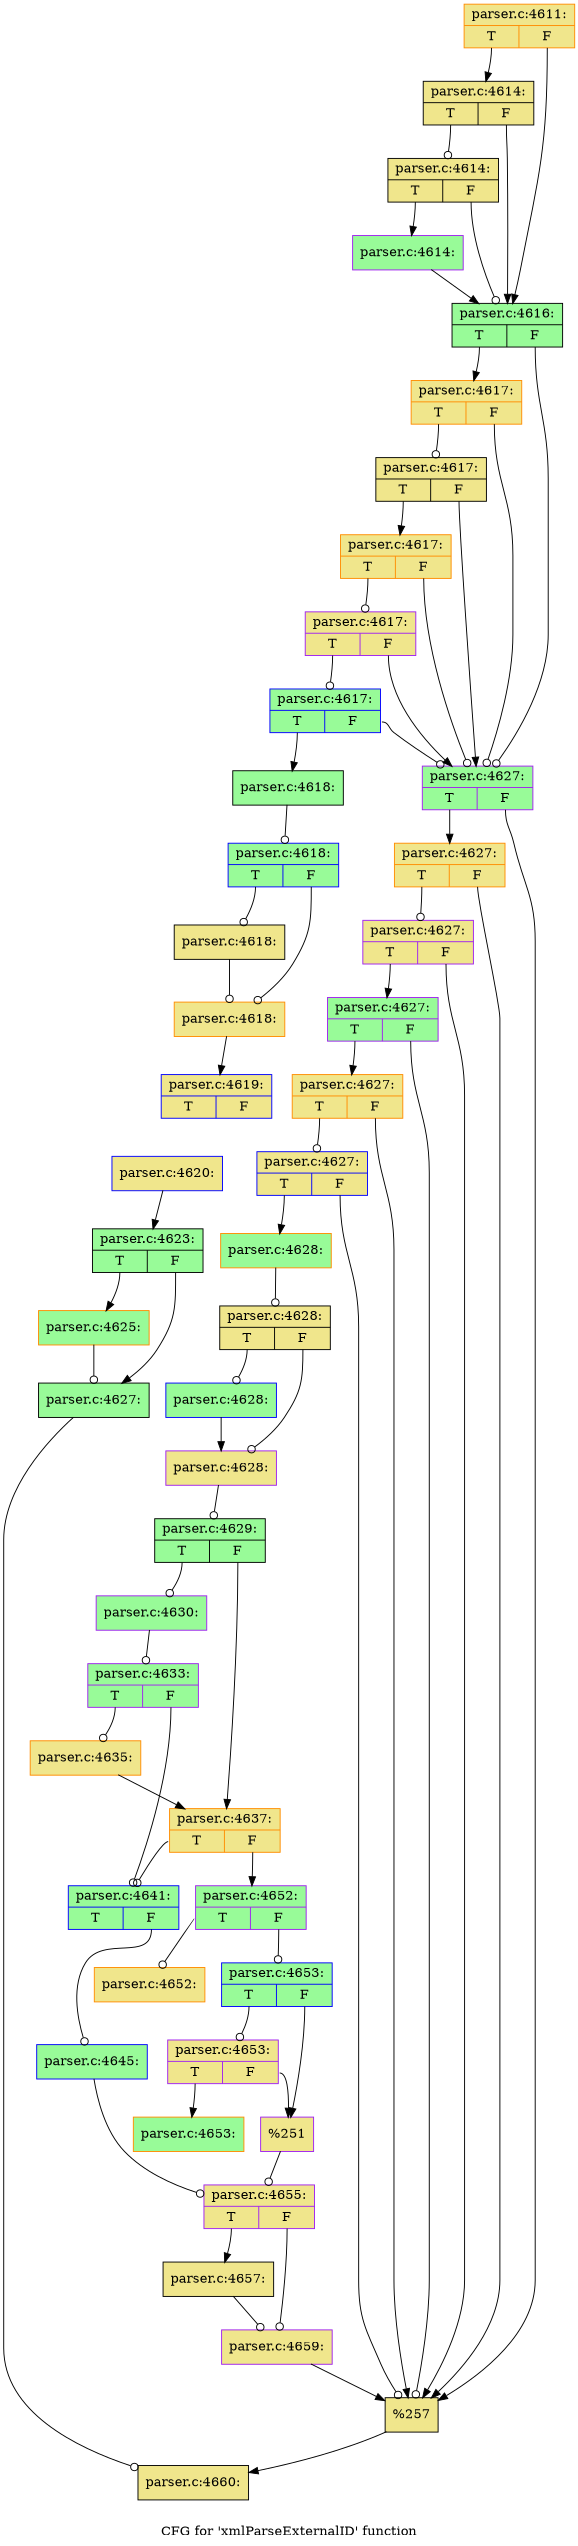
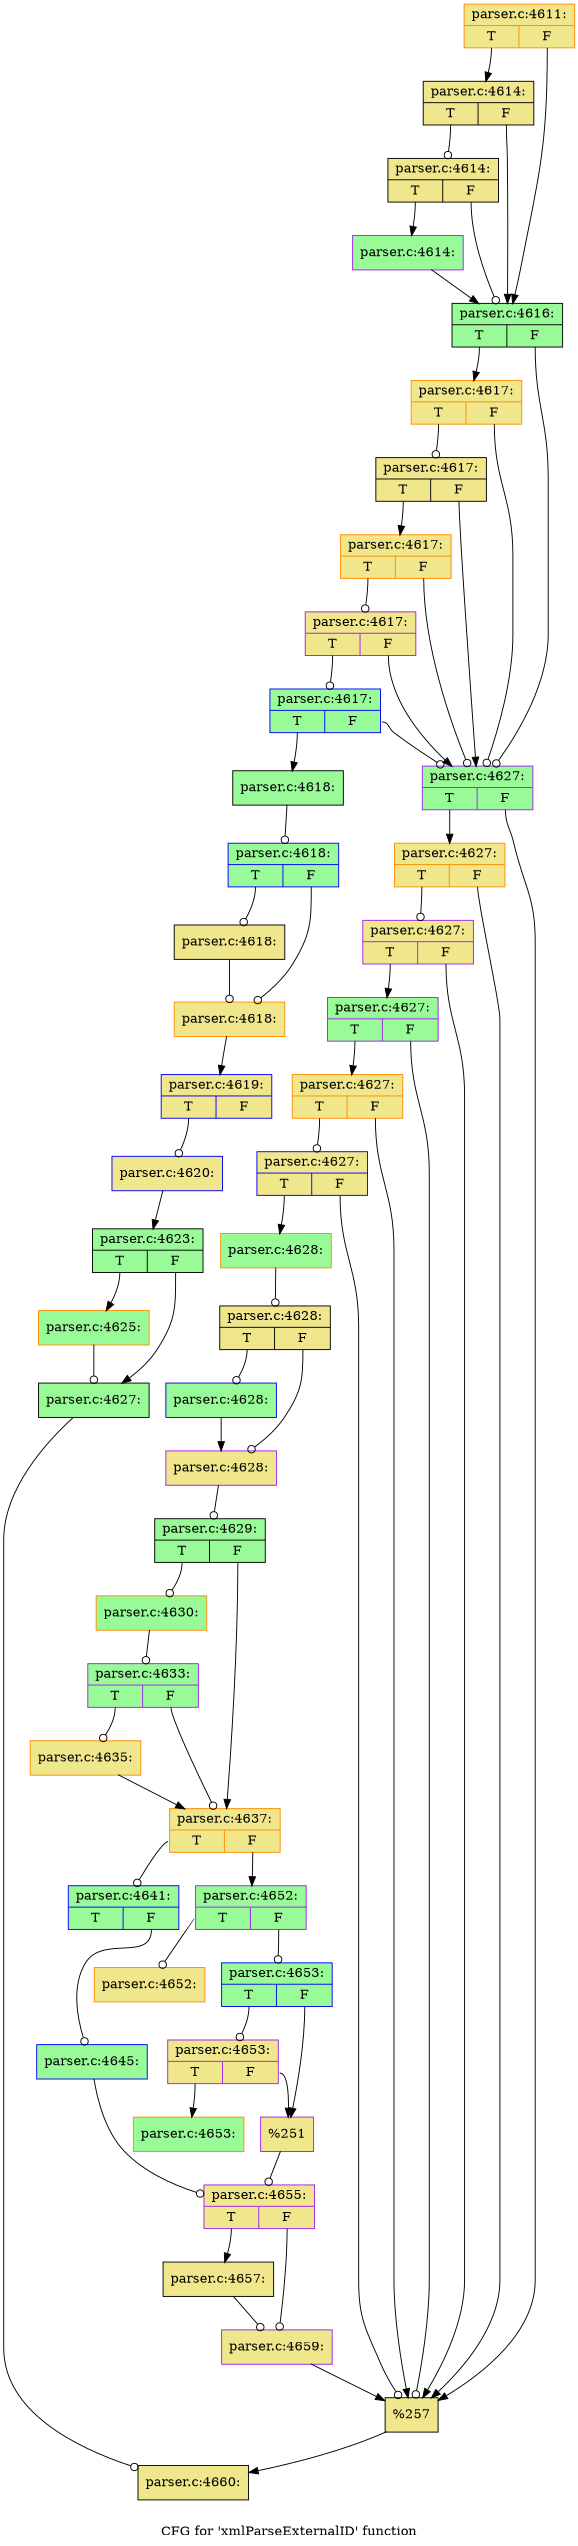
  digraph {
    label="CFG for 'xmlParseExternalID' function"
    node [color=black fillcolor=khaki shape=record style=filled]
    edge [arrowhead=odot tailport=s0]
    n1 [color=darkorange label="{parser.c:4611:|{<s0>T|<s1>F}}"]
    n2 [label="{parser.c:4614:|{<s0>T|<s1>F}}"]
    n3 [fillcolor=palegreen label="{parser.c:4616:|{<s0>T|<s1>F}}"]
    n4 [label="{parser.c:4614:|{<s0>T|<s1>F}}"]
    n5 [color=darkorange label="{parser.c:4617:|{<s0>T|<s1>F}}"]
    n6 [color=purple fillcolor=palegreen label="{parser.c:4627:|{<s0>T|<s1>F}}"]
    n7 [color=purple fillcolor=palegreen label="{parser.c:4614:}"]
    n8 [label="{parser.c:4617:|{<s0>T|<s1>F}}"]
    n9 [color=darkorange label="{parser.c:4627:|{<s0>T|<s1>F}}"]
    n10 [label="{%257}"]
    n11 [color=darkorange label="{parser.c:4617:|{<s0>T|<s1>F}}"]
    n12 [color=purple label="{parser.c:4627:|{<s0>T|<s1>F}}"]
    n13 [label="{parser.c:4660:}"]
    n14 [color=purple label="{parser.c:4617:|{<s0>T|<s1>F}}"]
    n15 [color=blue fillcolor=palegreen label="{parser.c:4617:|{<s0>T|<s1>F}}"]
    n16 [fillcolor=palegreen label="{parser.c:4618:}"]
    n17 [color=blue fillcolor=palegreen label="{parser.c:4618:|{<s0>T|<s1>F}}"]
    n18 [label="{parser.c:4618:}"]
    n19 [color=darkorange label="{parser.c:4618:}"]
    n20 [color=blue label="{parser.c:4619:|{<s0>T|<s1>F}}"]
    n21 [color=blue label="{parser.c:4620:}"]
    n22 [fillcolor=palegreen label="{parser.c:4623:|{<s0>T|<s1>F}}"]
    n23 [color=darkorange fillcolor=palegreen label="{parser.c:4625:}"]
    n24 [fillcolor=palegreen label="{parser.c:4627:}"]
    n25 [color=purple fillcolor=palegreen label="{parser.c:4627:|{<s0>T|<s1>F}}"]
    n26 [color=darkorange label="{parser.c:4627:|{<s0>T|<s1>F}}"]
    n27 [color=blue label="{parser.c:4627:|{<s0>T|<s1>F}}"]
    n28 [color=darkorange fillcolor=palegreen label="{parser.c:4628:}"]
    n29 [label="{parser.c:4628:|{<s0>T|<s1>F}}"]
    n30 [color=blue fillcolor=palegreen label="{parser.c:4628:}"]
    n31 [color=purple label="{parser.c:4628:}"]
    n32 [fillcolor=palegreen label="{parser.c:4629:|{<s0>T|<s1>F}}"]
-   n33 [color=purple fillcolor=palegreen label="{parser.c:4630:}"]
+   n33 [color=darkorange fillcolor=palegreen label="{parser.c:4630:}"]
    n34 [color=darkorange label="{parser.c:4637:|{<s0>T|<s1>F}}"]
    n35 [color=purple fillcolor=palegreen label="{parser.c:4633:|{<s0>T|<s1>F}}"]
    n36 [color=darkorange label="{parser.c:4635:}"]
    n37 [color=blue fillcolor=palegreen label="{parser.c:4641:|{<s0>T|<s1>F}}"]
    n38 [color=purple fillcolor=palegreen label="{parser.c:4652:|{<s0>T|<s1>F}}"]
    n39 [color=blue fillcolor=palegreen label="{parser.c:4645:}"]
    n40 [color=darkorange label="{parser.c:4652:}"]
    n41 [color=blue fillcolor=palegreen label="{parser.c:4653:|{<s0>T|<s1>F}}"]
    n42 [color=purple label="{parser.c:4655:|{<s0>T|<s1>F}}"]
    n43 [color=purple label="{parser.c:4653:|{<s0>T|<s1>F}}"]
    n44 [color=purple label="{%251}"]
    n45 [label="{parser.c:4657:}"]
    n46 [color=purple label="{parser.c:4659:}"]
    n47 [color=darkorange fillcolor=palegreen label="{parser.c:4653:}"]
    n1 -> n2 [arrowhead=normal]
    n1 -> n3 [arrowhead=normal tailport=s1]
    n2 -> n3 [arrowhead=normal tailport=s1]
    n2 -> n4
    n3 -> n5 [arrowhead=normal]
    n3 -> n6 [tailport=s1]
    n4 -> n3 [tailport=s1]
    n4 -> n7 [arrowhead=normal]
    n5 -> n6 [tailport=s1]
    n5 -> n8
    n6 -> n9 [arrowhead=normal]
    n6 -> n10 [arrowhead=normal tailport=s1]
    n7 -> n3 [arrowhead=normal]
    n8 -> n6 [arrowhead=normal tailport=s1]
    n8 -> n11 [arrowhead=normal]
    n9 -> n10 [arrowhead=normal tailport=s1]
    n9 -> n12
    n10 -> n13 [arrowhead=normal]
    n11 -> n6 [tailport=s1]
    n11 -> n14
    n12 -> n10 [arrowhead=normal tailport=s1]
    n12 -> n25 [arrowhead=normal]
    n14 -> n6 [arrowhead=normal tailport=s1]
    n14 -> n15
    n15 -> n6 [tailport=s1]
    n15 -> n16 [arrowhead=normal]
    n16 -> n17
    n17 -> n18
    n17 -> n19 [tailport=s1]
    n18 -> n19
    n19 -> n20 [arrowhead=normal]
+   n20 -> n21
    n21 -> n22 [arrowhead=normal]
    n22 -> n23 [arrowhead=normal]
    n22 -> n24 [arrowhead=normal tailport=s1]
    n23 -> n24
    n24 -> n13
    n25 -> n10 [tailport=s1]
    n25 -> n26 [arrowhead=normal]
    n26 -> n10 [arrowhead=normal tailport=s1]
    n26 -> n27
    n27 -> n10 [tailport=s1]
    n27 -> n28 [arrowhead=normal]
    n28 -> n29
    n29 -> n30
    n29 -> n31 [tailport=s1]
    n30 -> n31 [arrowhead=normal]
    n31 -> n32
    n32 -> n33
    n32 -> n34 [arrowhead=normal tailport=s1]
    n33 -> n35
    n34 -> n37
    n34 -> n38 [arrowhead=normal tailport=s1]
-   n35 -> n37 [tailport=s1]
+   n35 -> n34 [tailport=s1]
    n35 -> n36
    n36 -> n34 [arrowhead=normal]
    n37 -> n39 [tailport=s1]
    n38 -> n40
    n38 -> n41 [tailport=s1]
    n39 -> n42
    n41 -> n43
    n41 -> n44 [arrowhead=normal tailport=s1]
    n42 -> n45 [arrowhead=normal]
    n42 -> n46 [tailport=s1]
    n43 -> n44 [arrowhead=normal tailport=s1]
    n43 -> n47 [arrowhead=normal]
    n44 -> n42
    n45 -> n46
    n46 -> n10 [arrowhead=normal]
  }
